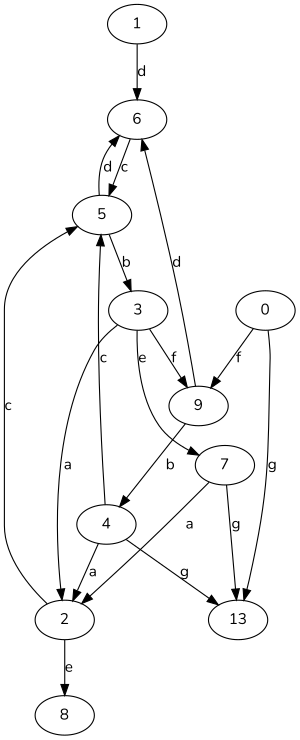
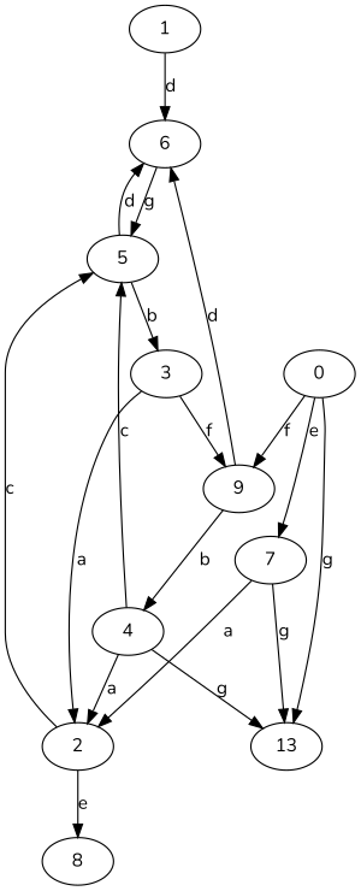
  strict digraph {
    fontname=Nunito
    node [fontname=Nunito]
    edge [fontname=Nunito]
    1
    6
    5
    2
    8
    3
    9
    4
    n9 [label=13]
    7
    0
    1 -> 6 [label=d]
-   6 -> 5 [label=c]
+   6 -> 5 [label=g]
    5 -> 6 [label=d]
    5 -> 3 [label=b]
    2 -> 5 [label=c]
    2 -> 8 [label=e]
    3 -> 2 [label=a]
    3 -> 9 [label=f]
    9 -> 6 [label=d]
    9 -> 4 [label=b]
    4 -> 5 [label=c]
    4 -> 2 [label=a]
    4 -> n9 [label=g]
    7 -> 2 [label=a]
    7 -> n9 [label=g]
    0 -> 9 [label=f]
    0 -> n9 [label=g]
-   3 -> 7 [label=e]
+   0 -> 7 [label=e]
  }
